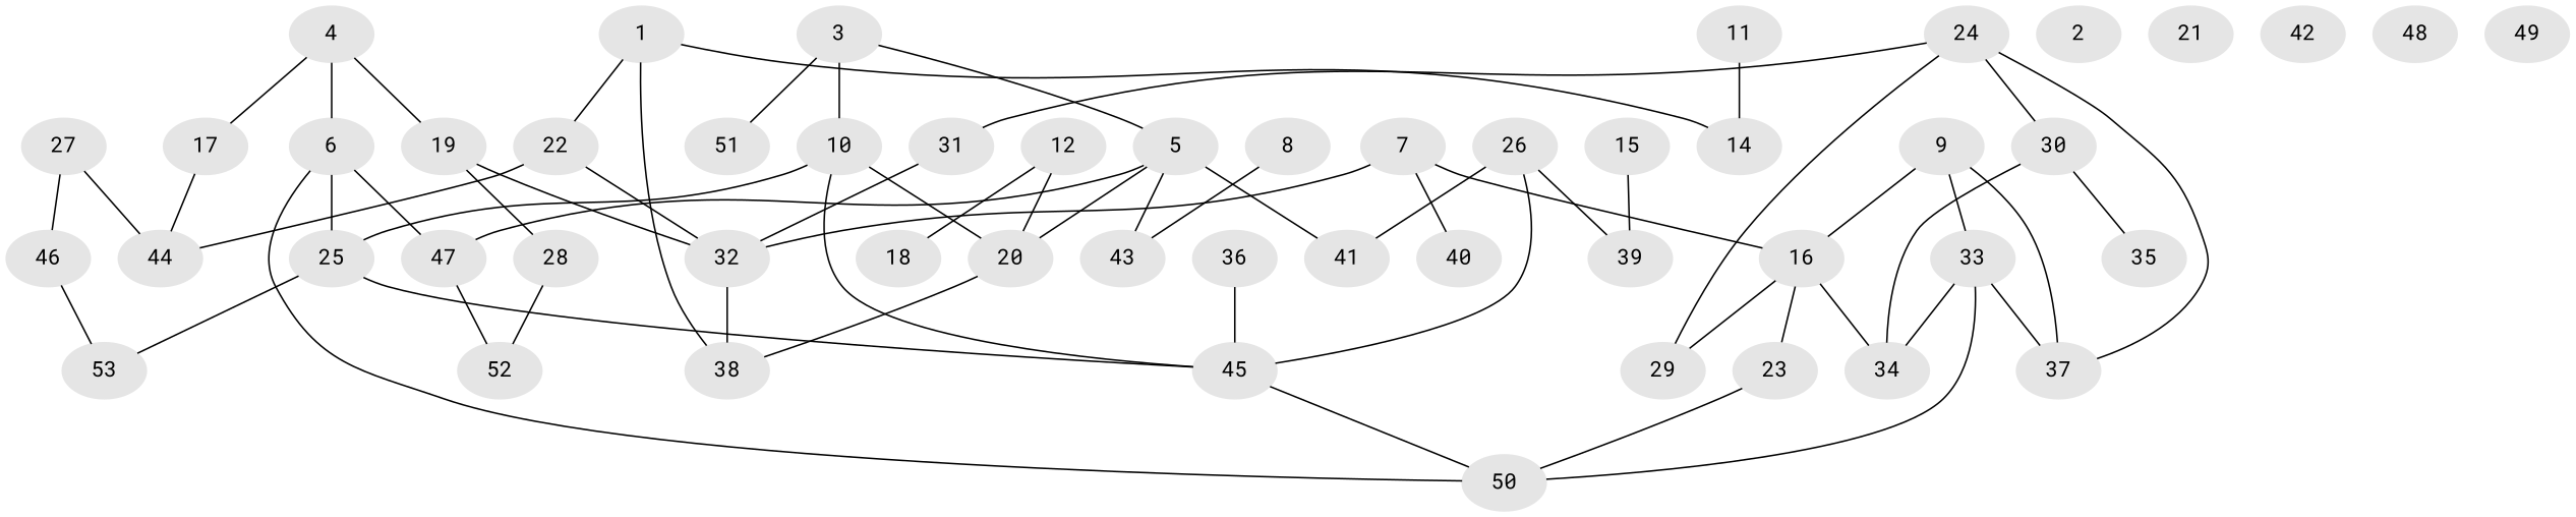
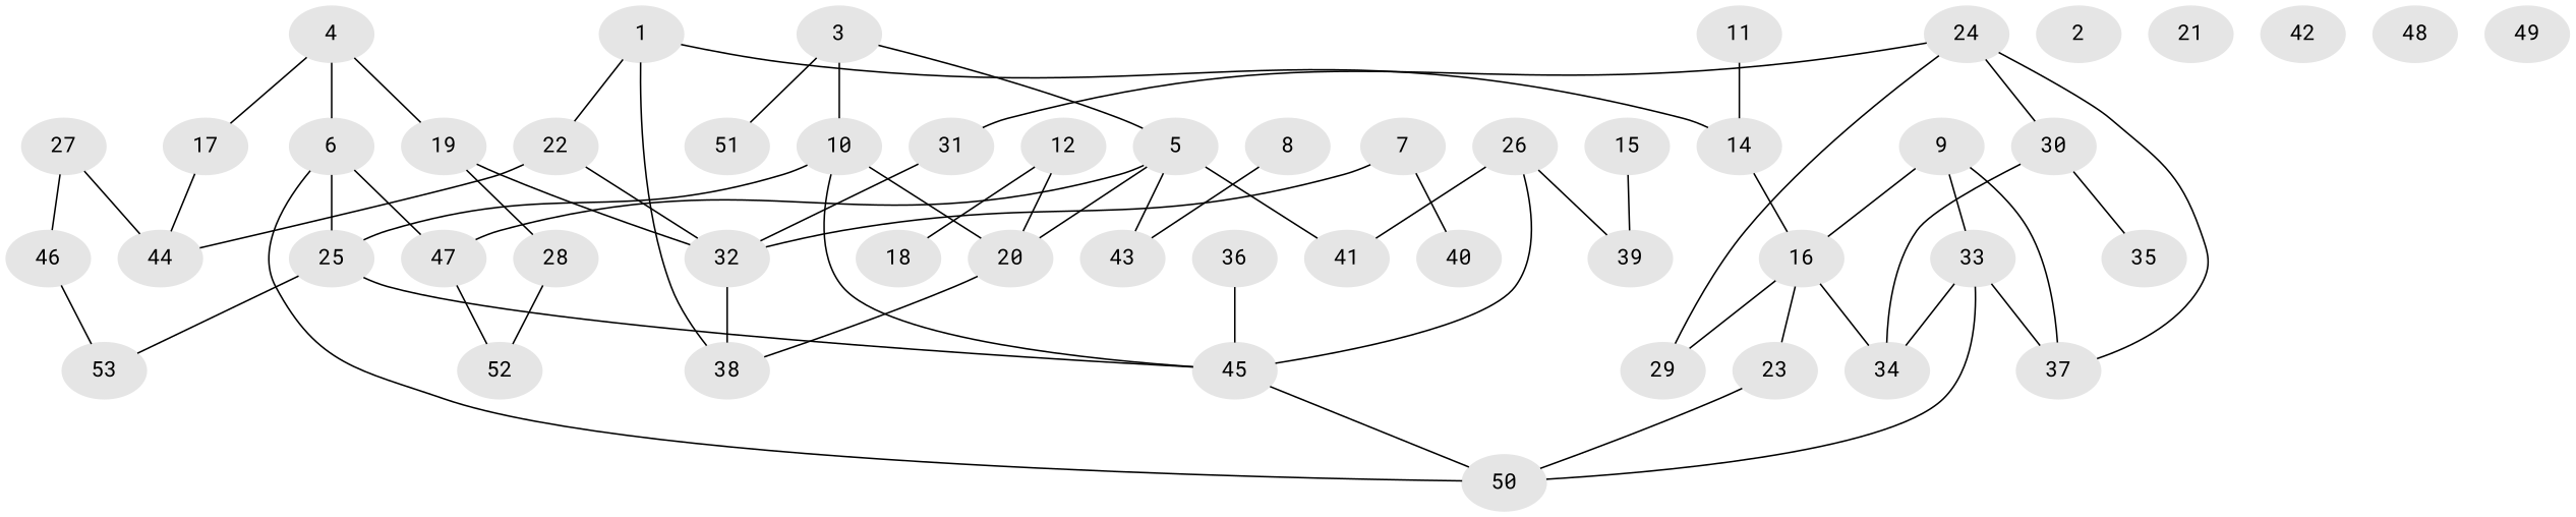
  graph {
    fontname="Roboto Mono"
    node [color=gray90 fontname="Roboto Mono" style=filled]
    edge [fontname="Roboto Mono"]
    1
    14
    22
    38
    16
    32
    44
    2
    3
    5
    10
    51
    20
    41
    43
    47
    25
    45
    4
    6
    17
    19
    50
    28
    52
    53
    7
    40
    8
    9
    33
    37
    23
    29
    34
    11
    12
    18
    15
    39
    21
    24
    30
    31
    35
    26
    27
    46
    36
    42
    48
    49
    1 -- 14
    1 -- 22
    1 -- 38
-   7 -- 16
+   14 -- 16
    22 -- 32
    22 -- 44
    16 -- 23
    16 -- 29
    16 -- 34
    32 -- 38
    3 -- 5
    3 -- 10
    3 -- 51
    5 -- 20
    5 -- 41
    5 -- 43
    5 -- 47
    10 -- 20
    10 -- 25
    10 -- 45
    20 -- 38
    47 -- 52
    25 -- 45
    25 -- 53
    45 -- 50
    4 -- 6
    4 -- 17
    4 -- 19
    6 -- 47
    6 -- 25
    6 -- 50
    17 -- 44
    19 -- 32
    19 -- 28
    28 -- 52
    7 -- 32
    7 -- 40
    8 -- 43
    9 -- 16
    9 -- 33
    9 -- 37
    33 -- 50
    33 -- 37
    33 -- 34
    23 -- 50
    11 -- 14
    12 -- 20
    12 -- 18
    15 -- 39
    24 -- 37
    24 -- 29
    24 -- 30
    24 -- 31
    30 -- 34
    30 -- 35
    31 -- 32
    26 -- 41
    26 -- 45
    26 -- 39
    27 -- 44
    27 -- 46
    46 -- 53
    36 -- 45
  }
